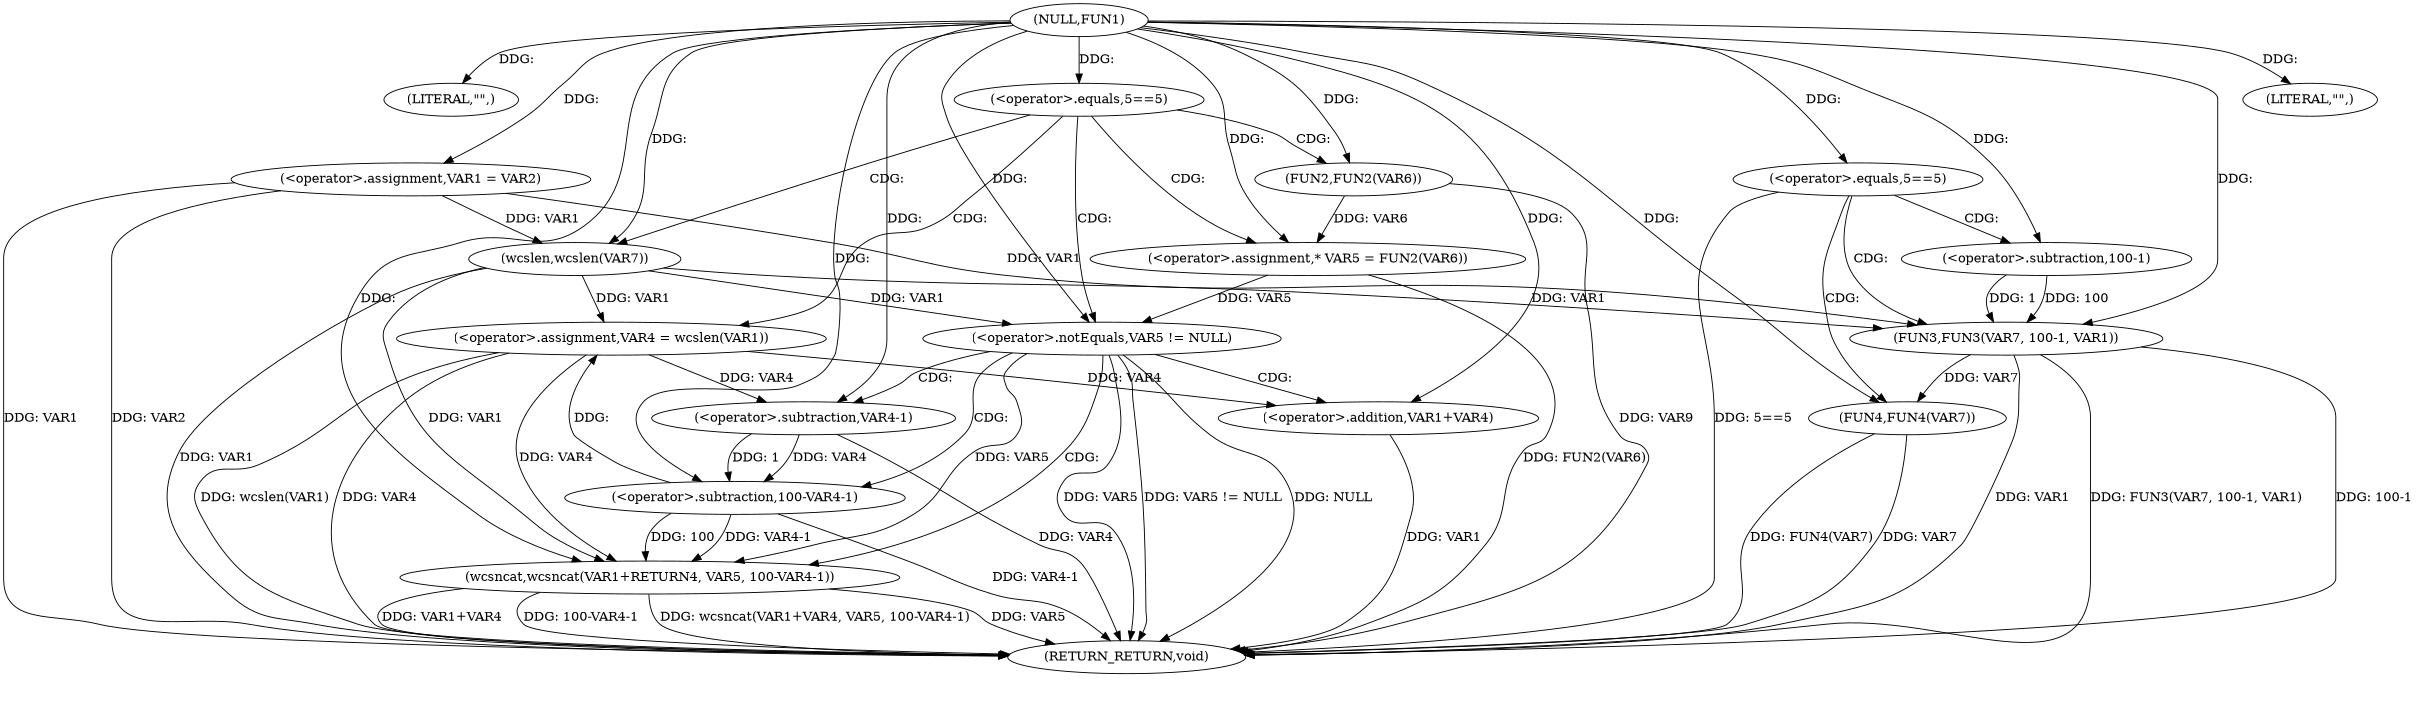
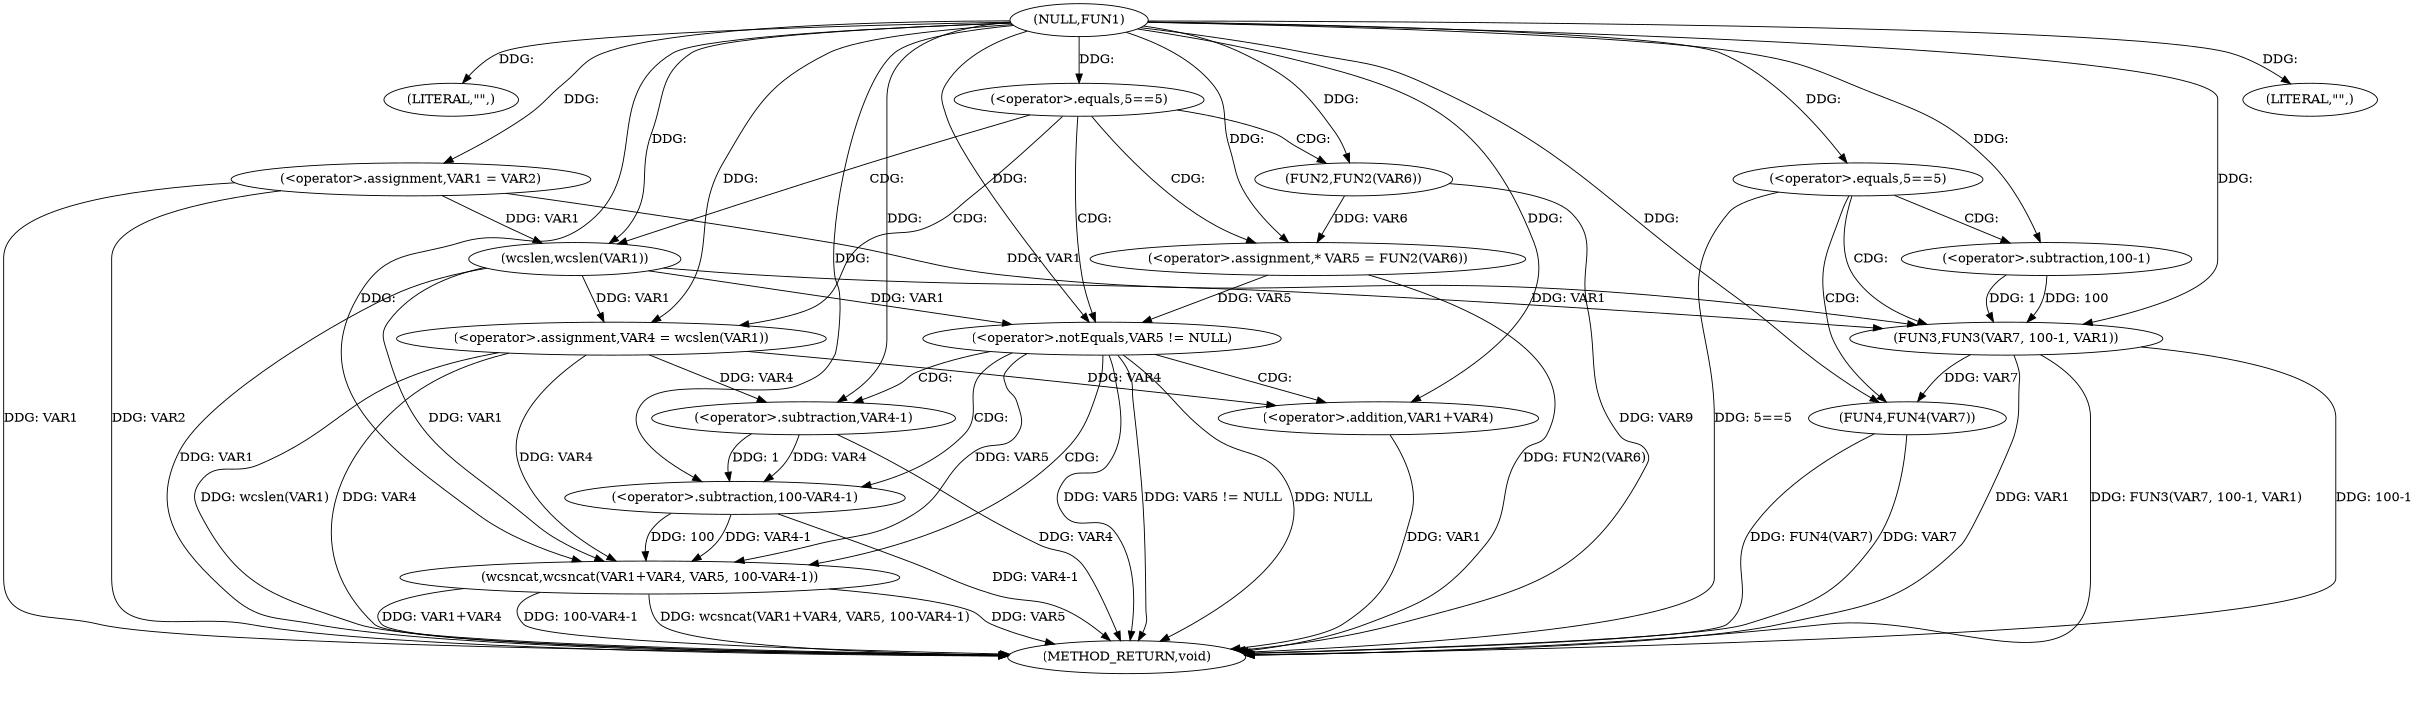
  digraph {
    n1 [label="(NULL,FUN1)"]
    n2 [label="(LITERAL,\"\",)"]
    n3 [label="(<operator>.assignment,VAR1 = VAR2)"]
    n4 [label="(<operator>.equals,5==5)"]
    n5 [label="(<operator>.assignment,VAR4 = wcslen(VAR1))"]
-   n6 [label="(wcslen,wcslen(VAR7))"]
+   n6 [label="(wcslen,wcslen(VAR1))"]
    n7 [label="(<operator>.assignment,* VAR5 = FUN2(VAR6))"]
    n8 [label="(FUN2,FUN2(VAR6))"]
    n9 [label="(<operator>.notEquals,VAR5 != NULL)"]
-   n10 [label="(wcsncat,wcsncat(VAR1+RETURN4, VAR5, 100-VAR4-1))"]
+   n10 [label="(wcsncat,wcsncat(VAR1+VAR4, VAR5, 100-VAR4-1))"]
    n11 [label="(<operator>.addition,VAR1+VAR4)"]
    n12 [label="(<operator>.subtraction,100-VAR4-1)"]
    n13 [label="(<operator>.subtraction,VAR4-1)"]
    n14 [label="(<operator>.equals,5==5)"]
    n15 [label="(LITERAL,\"\",)"]
    n16 [label="(FUN3,FUN3(VAR7, 100-1, VAR1))"]
    n17 [label="(<operator>.subtraction,100-1)"]
    n18 [label="(FUN4,FUN4(VAR7))"]
-   n19 [label="(RETURN_RETURN,void)"]
+   n19 [label="(METHOD_RETURN,void)"]
    n1 -> n2 [label="DDG: "]
    n1 -> n3 [label="DDG: "]
    n1 -> n4 [label="DDG: "]
-   n12 -> n5 [label="DDG: "]
+   n1 -> n5 [label="DDG: "]
    n1 -> n6 [label="DDG: "]
    n1 -> n7 [label="DDG: "]
    n1 -> n8 [label="DDG: "]
    n1 -> n9 [label="DDG: "]
    n1 -> n10 [label="DDG: "]
    n1 -> n11 [label="DDG: "]
    n1 -> n12 [label="DDG: "]
    n1 -> n13 [label="DDG: "]
    n1 -> n14 [label="DDG: "]
    n1 -> n15 [label="DDG: "]
    n1 -> n16 [label="DDG: "]
    n1 -> n17 [label="DDG: "]
    n1 -> n18 [label="DDG: "]
    n3 -> n6 [label="DDG: VAR1"]
    n3 -> n16 [label="DDG: VAR1"]
    n3 -> n19 [label="DDG: VAR1"]
    n3 -> n19 [label="DDG: VAR2"]
    n4 -> n5 [label="CDG: "]
    n4 -> n6 [label="CDG: "]
    n4 -> n7 [label="CDG: "]
    n4 -> n8 [label="CDG: "]
    n4 -> n9 [label="CDG: "]
    n5 -> n10 [label="DDG: VAR4"]
    n5 -> n11 [label="DDG: VAR4"]
    n5 -> n13 [label="DDG: VAR4"]
    n5 -> n19 [label="DDG: VAR4"]
    n5 -> n19 [label="DDG: wcslen(VAR1)"]
    n6 -> n5 [label="DDG: VAR1"]
    n6 -> n9 [label="DDG: VAR1"]
    n6 -> n10 [label="DDG: VAR1"]
    n6 -> n16 [label="DDG: VAR1"]
    n6 -> n19 [label="DDG: VAR1"]
    n7 -> n9 [label="DDG: VAR5"]
    n7 -> n19 [label="DDG: FUN2(VAR6)"]
    n8 -> n7 [label="DDG: VAR6"]
    n8 -> n19 [label="DDG: VAR9"]
    n9 -> n10 [label="DDG: VAR5"]
    n9 -> n10 [label="CDG: "]
    n9 -> n11 [label="CDG: "]
    n9 -> n12 [label="CDG: "]
    n9 -> n13 [label="CDG: "]
    n9 -> n19 [label="DDG: VAR5"]
    n9 -> n19 [label="DDG: VAR5 != NULL"]
    n9 -> n19 [label="DDG: NULL"]
    n10 -> n19 [label="DDG: VAR1+VAR4"]
    n10 -> n19 [label="DDG: 100-VAR4-1"]
    n10 -> n19 [label="DDG: wcsncat(VAR1+VAR4, VAR5, 100-VAR4-1)"]
    n10 -> n19 [label="DDG: VAR5"]
    n11 -> n19 [label="DDG: VAR1"]
    n12 -> n10 [label="DDG: 100"]
    n12 -> n10 [label="DDG: VAR4-1"]
    n12 -> n19 [label="DDG: VAR4-1"]
    n13 -> n12 [label="DDG: VAR4"]
    n13 -> n12 [label="DDG: 1"]
    n13 -> n19 [label="DDG: VAR4"]
    n14 -> n16 [label="CDG: "]
    n14 -> n17 [label="CDG: "]
    n14 -> n18 [label="CDG: "]
    n14 -> n19 [label="DDG: 5==5"]
    n16 -> n18 [label="DDG: VAR7"]
    n16 -> n19 [label="DDG: VAR1"]
    n16 -> n19 [label="DDG: FUN3(VAR7, 100-1, VAR1)"]
    n16 -> n19 [label="DDG: 100-1"]
    n17 -> n16 [label="DDG: 100"]
    n17 -> n16 [label="DDG: 1"]
    n18 -> n19 [label="DDG: FUN4(VAR7)"]
    n18 -> n19 [label="DDG: VAR7"]
  }
